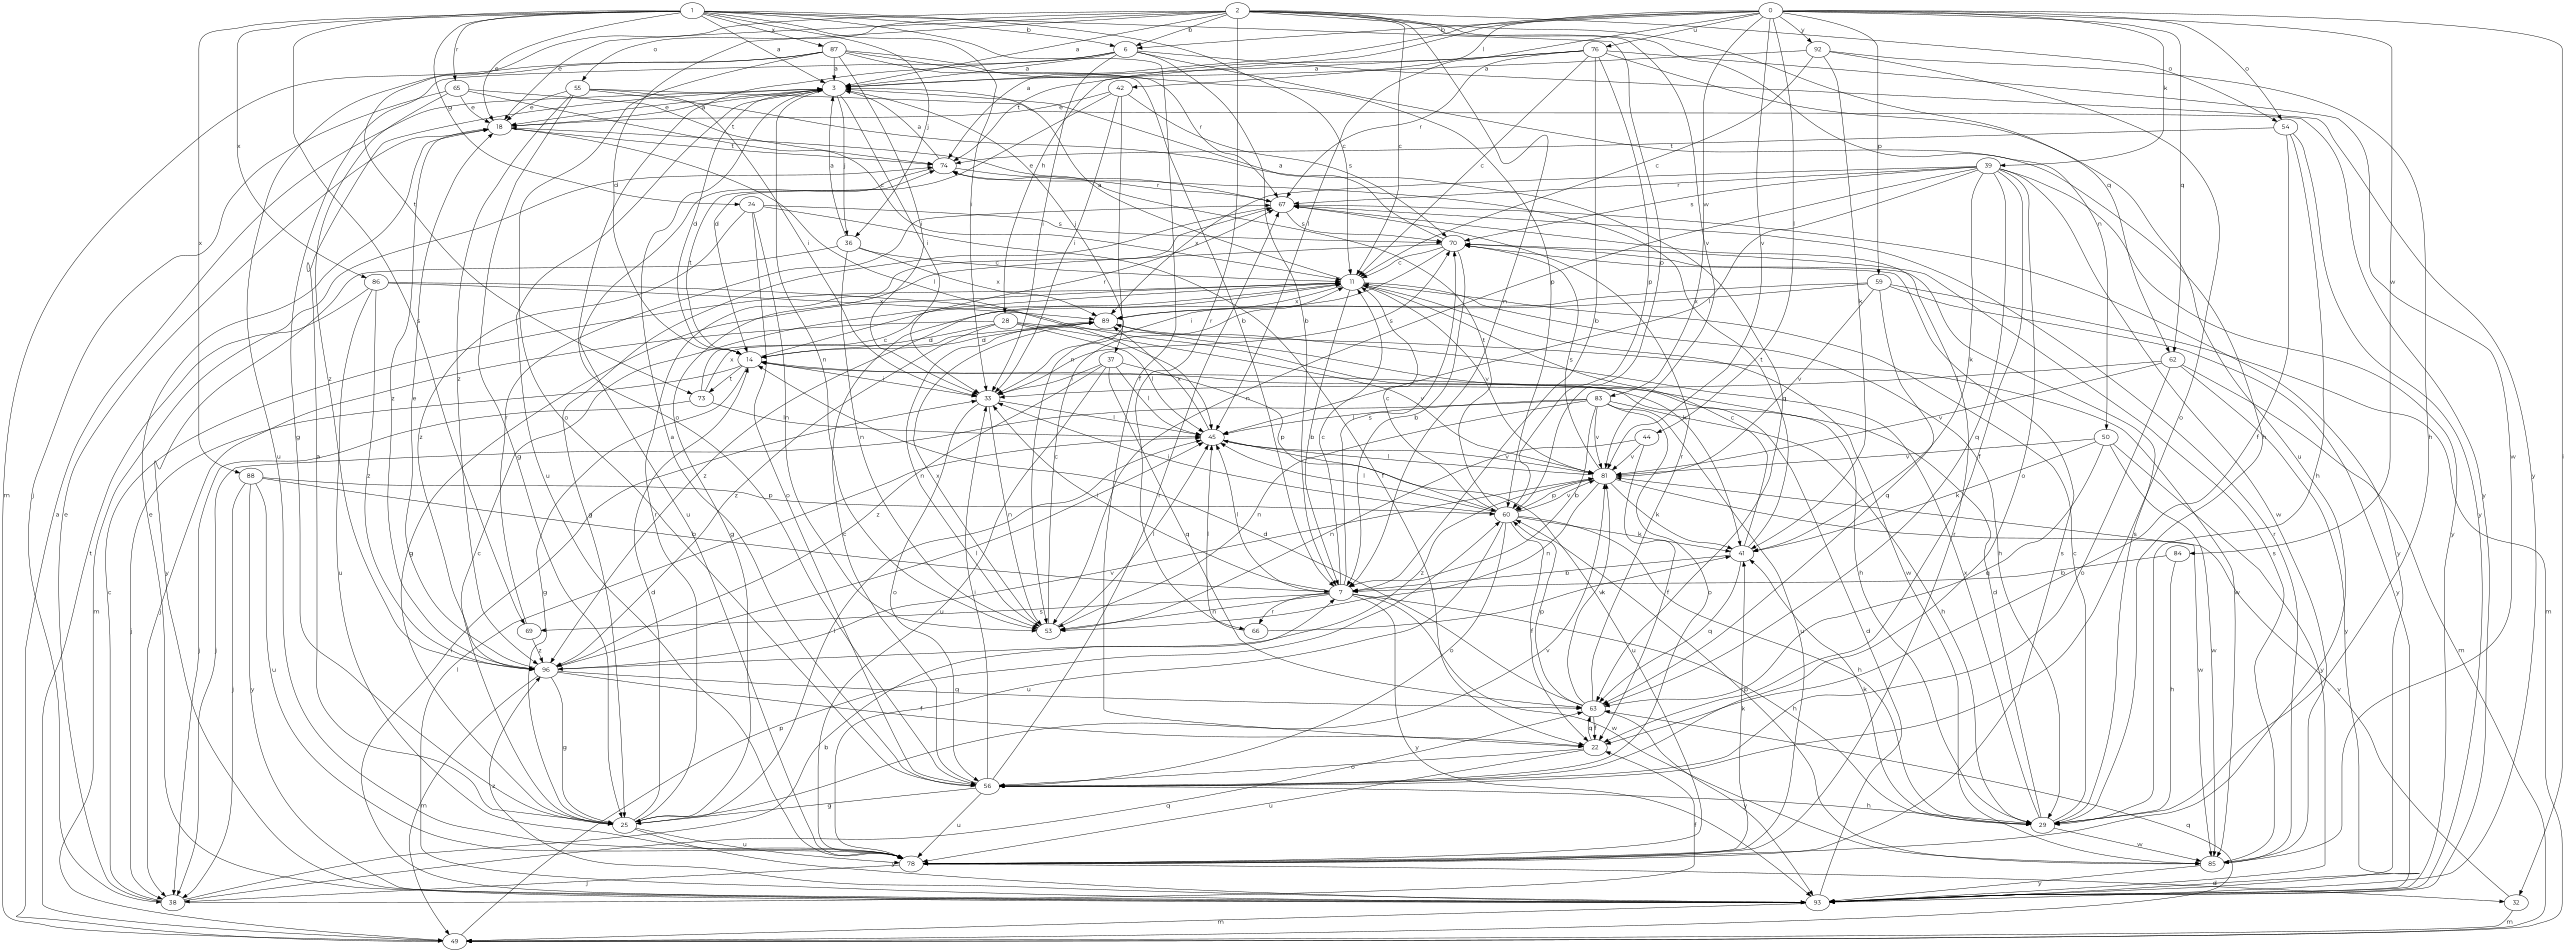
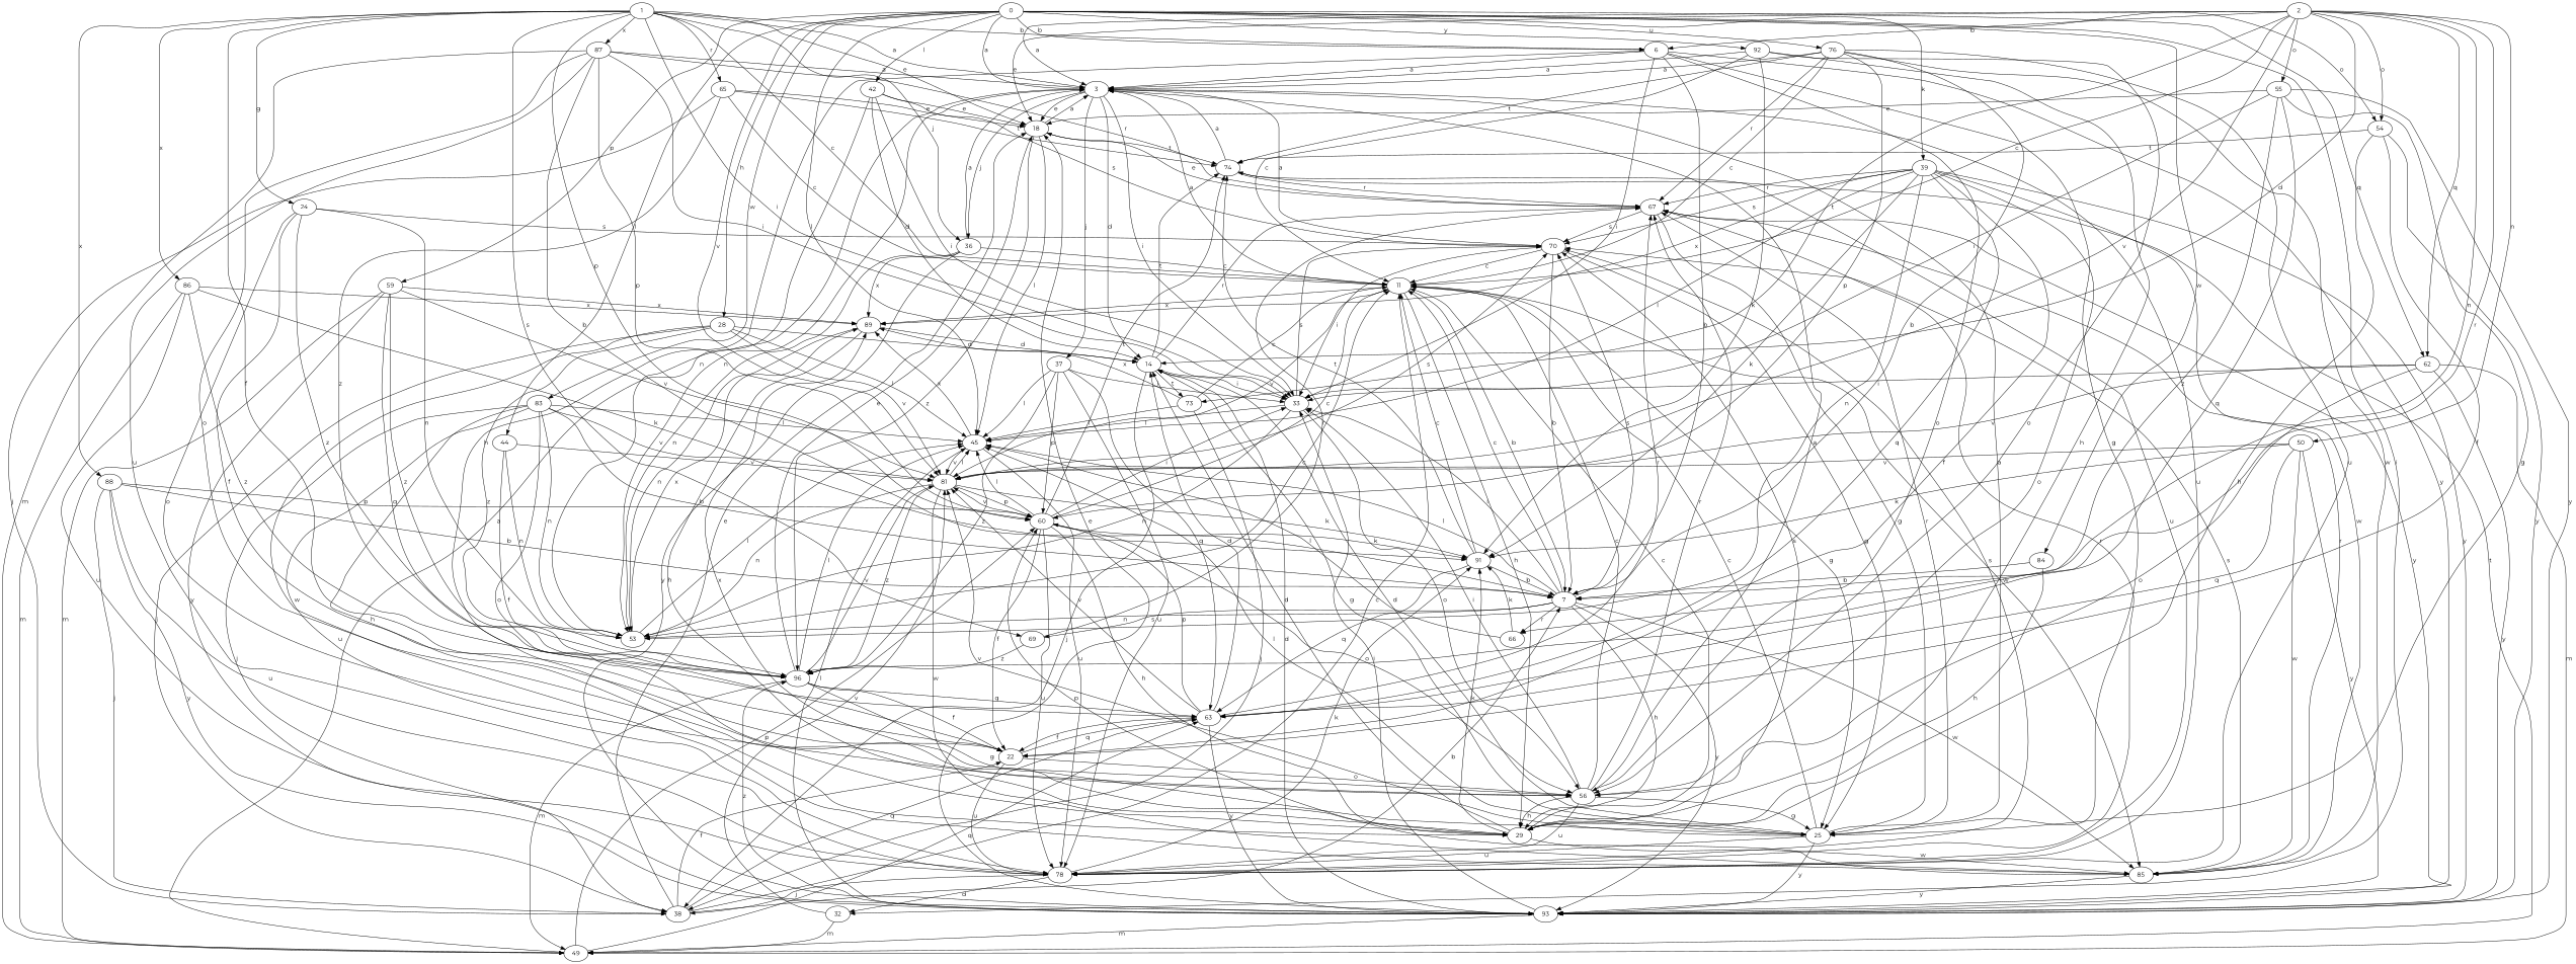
  strict digraph {
    fontname=Montserrat
    node [fontname=Montserrat]
    edge [fontname=Montserrat]
    0
    3
    6
    28
    32
    39
    42
    44
    45
    54
    59
    62
    76
    81
    83
    84
    92
    18
    33
    36
    14
    53
    37
    78
    7
    25
    29
    56
    93
    85
    38
    96
    49
    22
    70
    89
    67
    63
-   41
+   41 [label=91]
    74
    11
    60
    1
    24
    65
    69
    86
    87
    88
    2
    50
    55
    66
    73
-   0 -> 74 [label=a]
+   0 -> 3 [label=a]
    0 -> 6 [label=b]
    0 -> 28 [label=h]
    0 -> 32 [label=i]
    0 -> 39 [label=k]
    0 -> 42 [label=l]
    0 -> 44 [label=l]
    0 -> 45 [label=l]
    0 -> 54 [label=o]
    0 -> 59 [label=p]
    0 -> 62 [label=q]
    0 -> 76 [label=u]
    0 -> 81 [label=v]
    0 -> 83 [label=w]
    0 -> 84 [label=w]
    0 -> 92 [label=y]
    3 -> 18 [label=e]
    3 -> 33 [label=i]
    3 -> 36 [label=j]
    3 -> 14 [label=d]
    3 -> 53 [label=n]
    3 -> 37 [label=j]
    3 -> 78 [label=u]
    6 -> 3 [label=a]
    6 -> 33 [label=i]
    6 -> 7 [label=b]
    6 -> 25 [label=g]
    6 -> 29 [label=h]
    6 -> 56 [label=o]
    6 -> 93 [label=y]
    28 -> 45 [label=l]
    28 -> 81 [label=v]
    28 -> 14 [label=d]
    28 -> 85 [label=w]
    28 -> 38 [label=j]
    28 -> 96 [label=z]
    32 -> 81 [label=v]
    32 -> 49 [label=m]
    39 -> 45 [label=l]
    39 -> 53 [label=n]
    39 -> 56 [label=o]
    39 -> 93 [label=y]
    39 -> 85 [label=w]
    39 -> 22 [label=f]
    39 -> 70 [label=s]
    39 -> 89 [label=x]
    39 -> 67 [label=r]
    39 -> 63 [label=q]
    39 -> 41 [label=k]
    42 -> 18 [label=e]
    42 -> 33 [label=i]
    42 -> 14 [label=d]
    42 -> 53 [label=n]
    42 -> 70 [label=s]
    44 -> 81 [label=v]
    44 -> 53 [label=n]
    44 -> 22 [label=f]
    45 -> 81 [label=v]
    45 -> 78 [label=u]
    45 -> 89 [label=x]
    54 -> 29 [label=h]
    54 -> 93 [label=y]
    54 -> 22 [label=f]
    54 -> 74 [label=t]
    59 -> 81 [label=v]
    59 -> 93 [label=y]
    59 -> 96 [label=z]
    59 -> 49 [label=m]
    59 -> 89 [label=x]
    59 -> 63 [label=q]
    62 -> 81 [label=v]
    62 -> 33 [label=i]
    62 -> 56 [label=o]
    62 -> 93 [label=y]
    62 -> 49 [label=m]
    76 -> 3 [label=a]
    76 -> 78 [label=u]
    76 -> 7 [label=b]
    76 -> 85 [label=w]
    76 -> 67 [label=r]
    76 -> 74 [label=t]
    76 -> 11 [label=c]
    76 -> 60 [label=p]
    81 -> 45 [label=l]
    81 -> 53 [label=n]
    81 -> 85 [label=w]
    81 -> 96 [label=z]
    81 -> 70 [label=s]
    81 -> 41 [label=k]
    81 -> 60 [label=p]
    83 -> 45 [label=l]
    83 -> 81 [label=v]
    83 -> 53 [label=n]
    83 -> 78 [label=u]
    83 -> 7 [label=b]
    83 -> 29 [label=h]
    83 -> 56 [label=o]
    83 -> 38 [label=j]
    84 -> 7 [label=b]
    84 -> 29 [label=h]
    92 -> 3 [label=a]
    92 -> 29 [label=h]
    92 -> 56 [label=o]
    92 -> 41 [label=k]
    92 -> 11 [label=c]
    18 -> 3 [label=a]
    18 -> 45 [label=l]
    18 -> 96 [label=z]
    18 -> 74 [label=t]
    33 -> 45 [label=l]
    33 -> 53 [label=n]
    33 -> 56 [label=o]
    33 -> 70 [label=s]
    36 -> 3 [label=a]
    36 -> 53 [label=n]
    36 -> 93 [label=y]
    36 -> 89 [label=x]
    36 -> 11 [label=c]
    14 -> 33 [label=i]
    14 -> 25 [label=g]
    14 -> 38 [label=j]
    14 -> 67 [label=r]
    14 -> 74 [label=t]
    14 -> 73 [label=t]
    53 -> 45 [label=l]
    53 -> 89 [label=x]
    53 -> 11 [label=c]
    37 -> 45 [label=l]
    37 -> 33 [label=i]
    37 -> 78 [label=u]
    37 -> 96 [label=z]
    37 -> 63 [label=q]
    37 -> 60 [label=p]
    78 -> 32 [label=d]
    78 -> 38 [label=j]
    78 -> 70 [label=s]
    78 -> 67 [label=r]
    78 -> 41 [label=k]
    7 -> 45 [label=l]
    7 -> 33 [label=i]
    7 -> 53 [label=n]
    7 -> 29 [label=h]
    7 -> 93 [label=y]
    7 -> 85 [label=w]
    7 -> 70 [label=s]
    7 -> 11 [label=c]
    7 -> 69 [label=s]
    7 -> 66 [label=r]
    25 -> 3 [label=a]
    25 -> 45 [label=l]
    25 -> 81 [label=v]
    25 -> 14 [label=d]
    25 -> 78 [label=u]
    25 -> 93 [label=y]
    25 -> 67 [label=r]
    25 -> 11 [label=c]
    29 -> 14 [label=d]
    29 -> 85 [label=w]
    29 -> 70 [label=s]
    29 -> 89 [label=x]
    29 -> 41 [label=k]
    29 -> 11 [label=c]
    56 -> 3 [label=a]
    56 -> 33 [label=i]
    56 -> 78 [label=u]
    56 -> 25 [label=g]
    56 -> 29 [label=h]
    56 -> 67 [label=r]
    56 -> 11 [label=c]
    93 -> 45 [label=l]
    93 -> 18 [label=e]
    93 -> 33 [label=i]
    93 -> 14 [label=d]
    93 -> 96 [label=z]
    93 -> 49 [label=m]
    85 -> 93 [label=y]
    85 -> 70 [label=s]
    85 -> 67 [label=r]
    85 -> 60 [label=p]
    38 -> 18 [label=e]
    38 -> 7 [label=b]
    38 -> 22 [label=f]
    38 -> 63 [label=q]
    38 -> 11 [label=c]
    96 -> 45 [label=l]
    96 -> 81 [label=v]
    96 -> 18 [label=e]
    96 -> 25 [label=g]
    96 -> 49 [label=m]
    96 -> 22 [label=f]
    96 -> 63 [label=q]
    49 -> 3 [label=a]
    49 -> 63 [label=q]
    49 -> 74 [label=t]
    49 -> 60 [label=p]
    22 -> 78 [label=u]
    22 -> 56 [label=o]
    22 -> 63 [label=q]
    70 -> 3 [label=a]
    70 -> 33 [label=i]
    70 -> 7 [label=b]
    70 -> 25 [label=g]
    70 -> 11 [label=c]
    89 -> 14 [label=d]
    89 -> 53 [label=n]
    89 -> 29 [label=h]
    67 -> 18 [label=e]
    67 -> 25 [label=g]
    67 -> 93 [label=y]
    67 -> 70 [label=s]
    63 -> 81 [label=v]
    63 -> 14 [label=d]
    63 -> 93 [label=y]
    63 -> 22 [label=f]
    63 -> 67 [label=r]
    63 -> 60 [label=p]
    41 -> 7 [label=b]
    41 -> 63 [label=q]
    41 -> 74 [label=t]
    41 -> 11 [label=c]
    74 -> 3 [label=a]
    74 -> 78 [label=u]
    74 -> 67 [label=r]
    11 -> 3 [label=a]
    11 -> 81 [label=v]
    11 -> 7 [label=b]
    11 -> 25 [label=g]
    11 -> 29 [label=h]
    11 -> 85 [label=w]
    11 -> 89 [label=x]
    60 -> 45 [label=l]
    60 -> 81 [label=v]
    60 -> 33 [label=i]
    60 -> 78 [label=u]
    60 -> 29 [label=h]
    60 -> 56 [label=o]
    60 -> 22 [label=f]
    60 -> 41 [label=k]
    60 -> 74 [label=t]
    60 -> 11 [label=c]
    1 -> 3 [label=a]
    1 -> 6 [label=b]
    1 -> 18 [label=e]
    1 -> 33 [label=i]
    1 -> 36 [label=j]
    1 -> 22 [label=f]
    1 -> 11 [label=c]
    1 -> 60 [label=p]
    1 -> 24 [label=g]
    1 -> 65 [label=r]
    1 -> 69 [label=s]
    1 -> 86 [label=x]
    1 -> 87 [label=x]
    1 -> 88 [label=x]
    24 -> 53 [label=n]
    24 -> 56 [label=o]
    24 -> 96 [label=z]
    24 -> 22 [label=f]
    24 -> 70 [label=s]
    65 -> 18 [label=e]
    65 -> 38 [label=j]
    65 -> 96 [label=z]
    65 -> 74 [label=t]
    65 -> 11 [label=c]
    69 -> 96 [label=z]
    69 -> 67 [label=r]
    86 -> 78 [label=u]
    86 -> 96 [label=z]
    86 -> 49 [label=m]
    86 -> 89 [label=x]
    86 -> 41 [label=k]
    87 -> 3 [label=a]
    87 -> 33 [label=i]
    87 -> 78 [label=u]
    87 -> 7 [label=b]
    87 -> 56 [label=o]
    87 -> 49 [label=m]
    87 -> 67 [label=r]
    87 -> 60 [label=p]
    88 -> 78 [label=u]
    88 -> 7 [label=b]
    88 -> 93 [label=y]
    88 -> 38 [label=j]
    88 -> 60 [label=p]
    2 -> 3 [label=a]
    2 -> 6 [label=b]
    2 -> 54 [label=o]
    2 -> 62 [label=q]
    2 -> 81 [label=v]
    2 -> 18 [label=e]
    2 -> 14 [label=d]
    2 -> 7 [label=n]
    2 -> 11 [label=c]
    2 -> 50 [label=n]
    2 -> 55 [label=o]
    2 -> 66 [label=r]
    2 -> 73 [label=t]
    50 -> 81 [label=v]
    50 -> 93 [label=y]
    50 -> 85 [label=w]
    50 -> 63 [label=q]
    50 -> 41 [label=k]
    55 -> 18 [label=e]
    55 -> 33 [label=i]
    55 -> 25 [label=g]
    55 -> 93 [label=y]
    55 -> 96 [label=z]
    55 -> 63 [label=q]
    66 -> 45 [label=l]
    66 -> 41 [label=k]
    73 -> 45 [label=l]
    73 -> 38 [label=j]
    73 -> 89 [label=x]
    73 -> 11 [label=c]
  }
